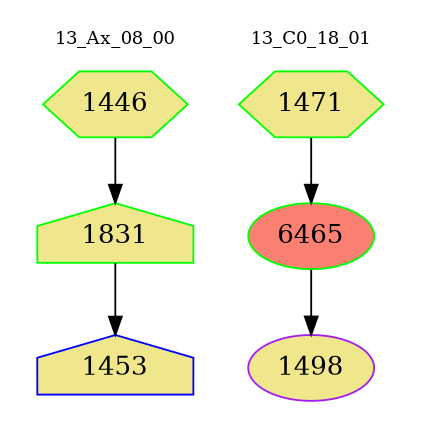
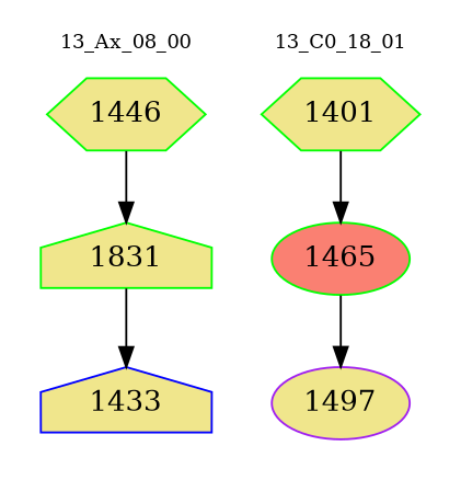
  digraph {
    node [color=green fillcolor=khaki shape=hexagon style=filled]
    edge [color=black]
    n1 [label=1446]
    n2 [label=1831 shape=house]
-   n3 [color=blue label=1453 shape=house]
-   n4 [label=1471]
-   n5 [fillcolor=salmon label=6465 shape=ellipse]
-   n6 [color=purple label=1498 shape=ellipse]
+   n3 [color=blue label=1433 shape=house]
+   n4 [label=1401]
+   n5 [fillcolor=salmon label=1465 shape=ellipse]
+   n6 [color=purple label=1497 shape=ellipse]
    subgraph cluster_1 {
      color=white
      fontsize=10
      label="13_Ax_08_00"
      n1
      n2
      n3
    }
    subgraph cluster_2 {
      color=white
      fontsize=10
      label="13_C0_18_01"
      n4
      n5
      n6
    }
    n1 -> n2
    n2 -> n3
    n4 -> n5
    n5 -> n6
  }
